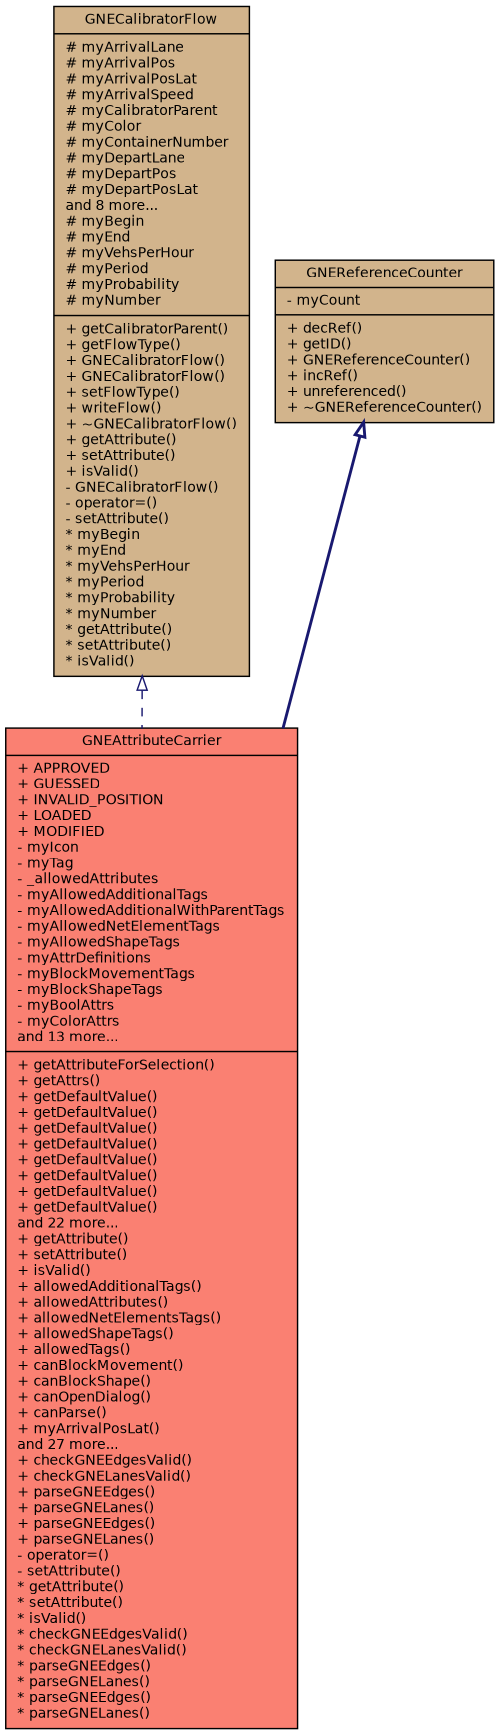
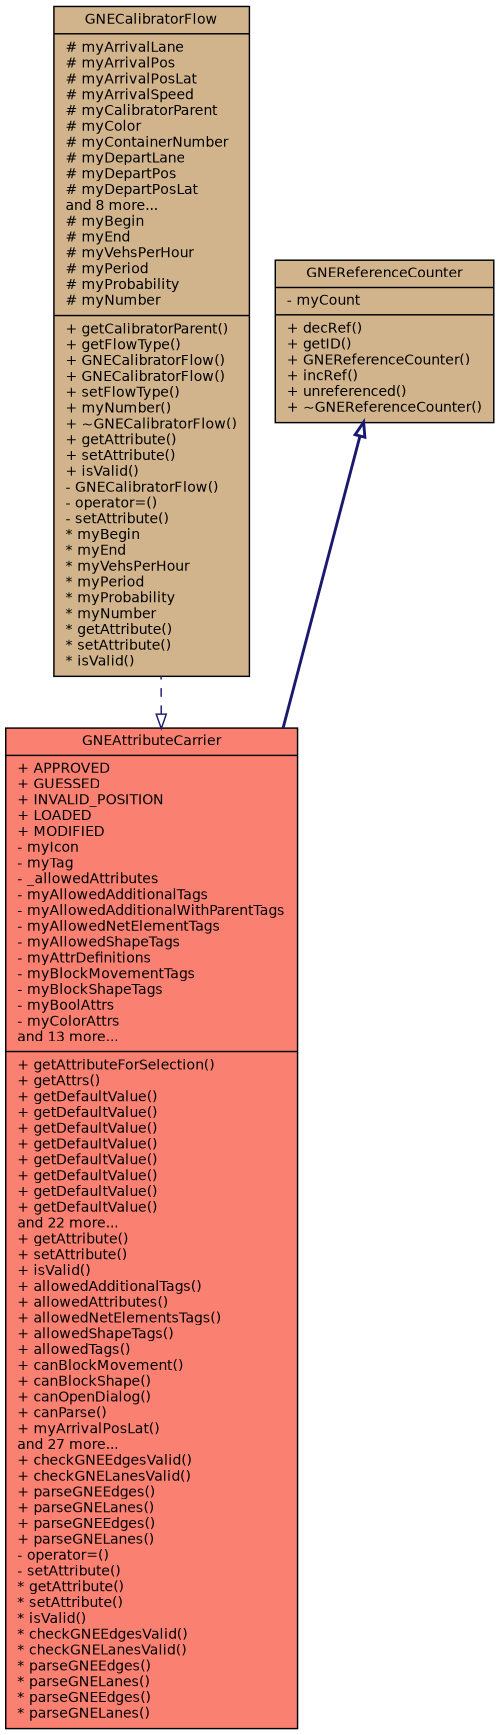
  digraph {
    node [color=black fillcolor=tan fontname=Helvetica fontsize=10 shape=record style=filled]
    edge [arrowtail=onormal color=midnightblue dir=back fontname=Helvetica fontsize=10 labelfontname=Helvetica labelfontsize=10]
-   n1 [fontcolor=black height=0.2 label="{GNECalibratorFlow\n|# myArrivalLane\l# myArrivalPos\l# myArrivalPosLat\l# myArrivalSpeed\l# myCalibratorParent\l# myColor\l# myContainerNumber\l# myDepartLane\l# myDepartPos\l# myDepartPosLat\land 8 more...\l# myBegin\l# myEnd\l# myVehsPerHour\l# myPeriod\l# myProbability\l# myNumber\l|+ getCalibratorParent()\l+ getFlowType()\l+ GNECalibratorFlow()\l+ GNECalibratorFlow()\l+ setFlowType()\l+ writeFlow()\l+ ~GNECalibratorFlow()\l+ getAttribute()\l+ setAttribute()\l+ isValid()\l- GNECalibratorFlow()\l- operator=()\l- setAttribute()\l* myBegin\l* myEnd\l* myVehsPerHour\l* myPeriod\l* myProbability\l* myNumber\l* getAttribute()\l* setAttribute()\l* isValid()\l}" width=0.4]
+   n1 [fontcolor=black height=0.2 label="{GNECalibratorFlow\n|# myArrivalLane\l# myArrivalPos\l# myArrivalPosLat\l# myArrivalSpeed\l# myCalibratorParent\l# myColor\l# myContainerNumber\l# myDepartLane\l# myDepartPos\l# myDepartPosLat\land 8 more...\l# myBegin\l# myEnd\l# myVehsPerHour\l# myPeriod\l# myProbability\l# myNumber\l|+ getCalibratorParent()\l+ getFlowType()\l+ GNECalibratorFlow()\l+ GNECalibratorFlow()\l+ setFlowType()\l+ myNumber()\l+ ~GNECalibratorFlow()\l+ getAttribute()\l+ setAttribute()\l+ isValid()\l- GNECalibratorFlow()\l- operator=()\l- setAttribute()\l* myBegin\l* myEnd\l* myVehsPerHour\l* myPeriod\l* myProbability\l* myNumber\l* getAttribute()\l* setAttribute()\l* isValid()\l}" width=0.4]
    n2 [fillcolor=salmon height=0.2 label="{GNEAttributeCarrier\n|+ APPROVED\l+ GUESSED\l+ INVALID_POSITION\l+ LOADED\l+ MODIFIED\l- myIcon\l- myTag\l- _allowedAttributes\l- myAllowedAdditionalTags\l- myAllowedAdditionalWithParentTags\l- myAllowedNetElementTags\l- myAllowedShapeTags\l- myAttrDefinitions\l- myBlockMovementTags\l- myBlockShapeTags\l- myBoolAttrs\l- myColorAttrs\land 13 more...\l|+ getAttributeForSelection()\l+ getAttrs()\l+ getDefaultValue()\l+ getDefaultValue()\l+ getDefaultValue()\l+ getDefaultValue()\l+ getDefaultValue()\l+ getDefaultValue()\l+ getDefaultValue()\l+ getDefaultValue()\land 22 more...\l+ getAttribute()\l+ setAttribute()\l+ isValid()\l+ allowedAdditionalTags()\l+ allowedAttributes()\l+ allowedNetElementsTags()\l+ allowedShapeTags()\l+ allowedTags()\l+ canBlockMovement()\l+ canBlockShape()\l+ canOpenDialog()\l+ canParse()\l+ myArrivalPosLat()\land 27 more...\l+ checkGNEEdgesValid()\l+ checkGNELanesValid()\l+ parseGNEEdges()\l+ parseGNELanes()\l+ parseGNEEdges()\l+ parseGNELanes()\l- operator=()\l- setAttribute()\l* getAttribute()\l* setAttribute()\l* isValid()\l* checkGNEEdgesValid()\l* checkGNELanesValid()\l* parseGNEEdges()\l* parseGNELanes()\l* parseGNEEdges()\l* parseGNELanes()\l}" width=0.4]
    n3 [height=0.2 label="{GNEReferenceCounter\n|- myCount\l|+ decRef()\l+ getID()\l+ GNEReferenceCounter()\l+ incRef()\l+ unreferenced()\l+ ~GNEReferenceCounter()\l}" width=0.4]
-   n1 -> n2 [style=dashed]
+   n2 -> n1 [style=dashed]
    n3 -> n2 [style=bold]
  }
